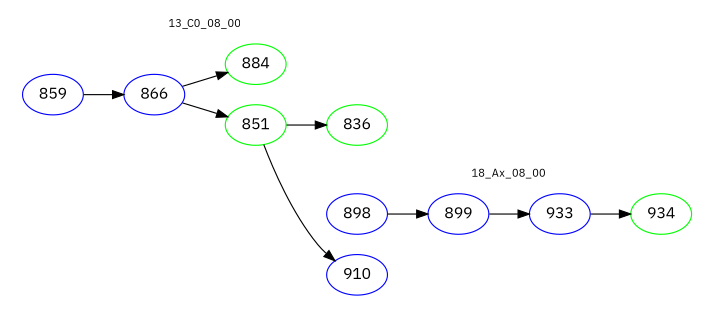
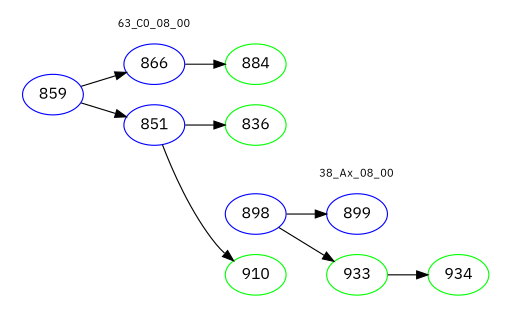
  digraph {
    fontname="IBM Plex Sans"
    rankdir=LR
    node [color=blue fontname="IBM Plex Sans"]
    edge [color=black fontname="IBM Plex Sans"]
    n1 [label=898]
-   n2 [label=933]
+   n2 [color=green label=933]
    n3 [label=899]
    n4 [color=green label=934]
-   n5 [label=910]
+   n5 [color=green label=910]
    n6 [label=859]
-   n7 [color=green label=851]
+   n7 [label=851]
    n8 [label=866]
    n9 [color=green label=836]
    n10 [color=green label=884]
    subgraph cluster_1 {
      color=white
      fontsize=10
-     label="18_Ax_08_00"
+     label="38_Ax_08_00"
      n1
      n2
      n3
      n4
      n5
    }
    subgraph cluster_2 {
      color=white
      fontsize=10
-     label="13_C0_08_00"
+     label="63_C0_08_00"
      n6
      n7
      n8
      n9
      n10
    }
-   n3 -> n2
+   n1 -> n2
    n1 -> n3
    n2 -> n4
-   n8 -> n7
+   n6 -> n7
    n6 -> n8
    n7 -> n5
    n7 -> n9
    n8 -> n10
  }
